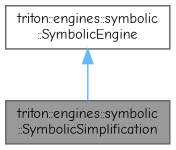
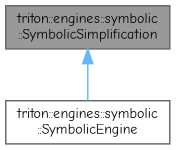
  digraph {
    fontname="Comic Neue"
    node [color=gray40 fontname="Comic Neue" fontsize=10 shape=box style=filled]
    n1 [fillcolor=grey60 fontcolor=black height=0.2 label="triton::engines::symbolic\l::SymbolicSimplification" width=0.4]
    n2 [fillcolor=white height=0.2 label="triton::engines::symbolic\l::SymbolicEngine" width=0.4]
-   n2 -> n1 [color=steelblue1 dir=back fontname="Comic Neue" fontsize=10 labelfontname=Helvetica labelfontsize=10 style=solid]
+   n1 -> n2 [color=steelblue1 dir=back fontname="Comic Neue" fontsize=10 labelfontname=Helvetica labelfontsize=10 style=solid]
  }
